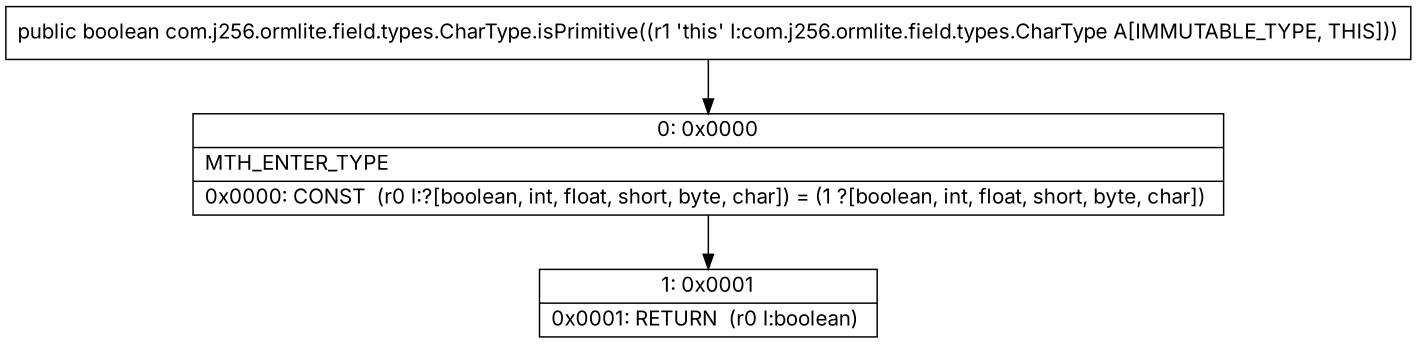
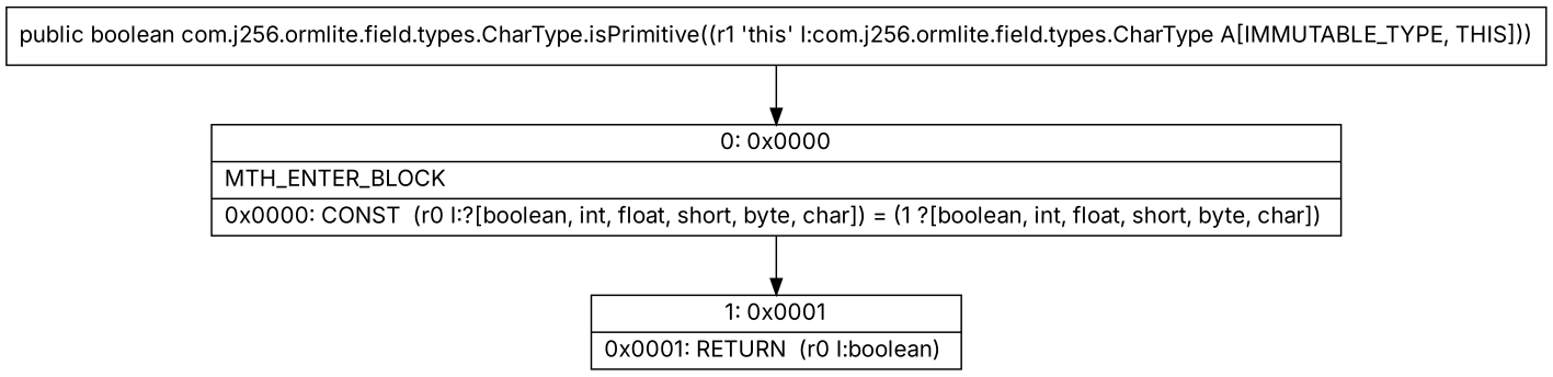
  digraph {
    fontname=Inter
    node [shape=record fontname=Inter]
    edge [fontname=Inter]
-   n1 [label="{0\:\ 0x0000|MTH_ENTER_TYPE\l|0x0000: CONST  (r0 I:?[boolean, int, float, short, byte, char]) = (1 ?[boolean, int, float, short, byte, char]) \l}"]
+   n1 [label="{0\:\ 0x0000|MTH_ENTER_BLOCK\l|0x0000: CONST  (r0 I:?[boolean, int, float, short, byte, char]) = (1 ?[boolean, int, float, short, byte, char]) \l}"]
    n2 [label="{1\:\ 0x0001|0x0001: RETURN  (r0 I:boolean) \l}"]
    n3 [label="{public boolean com.j256.ormlite.field.types.CharType.isPrimitive((r1 'this' I:com.j256.ormlite.field.types.CharType A[IMMUTABLE_TYPE, THIS])) }"]
    n1 -> n2
    n3 -> n1
  }
